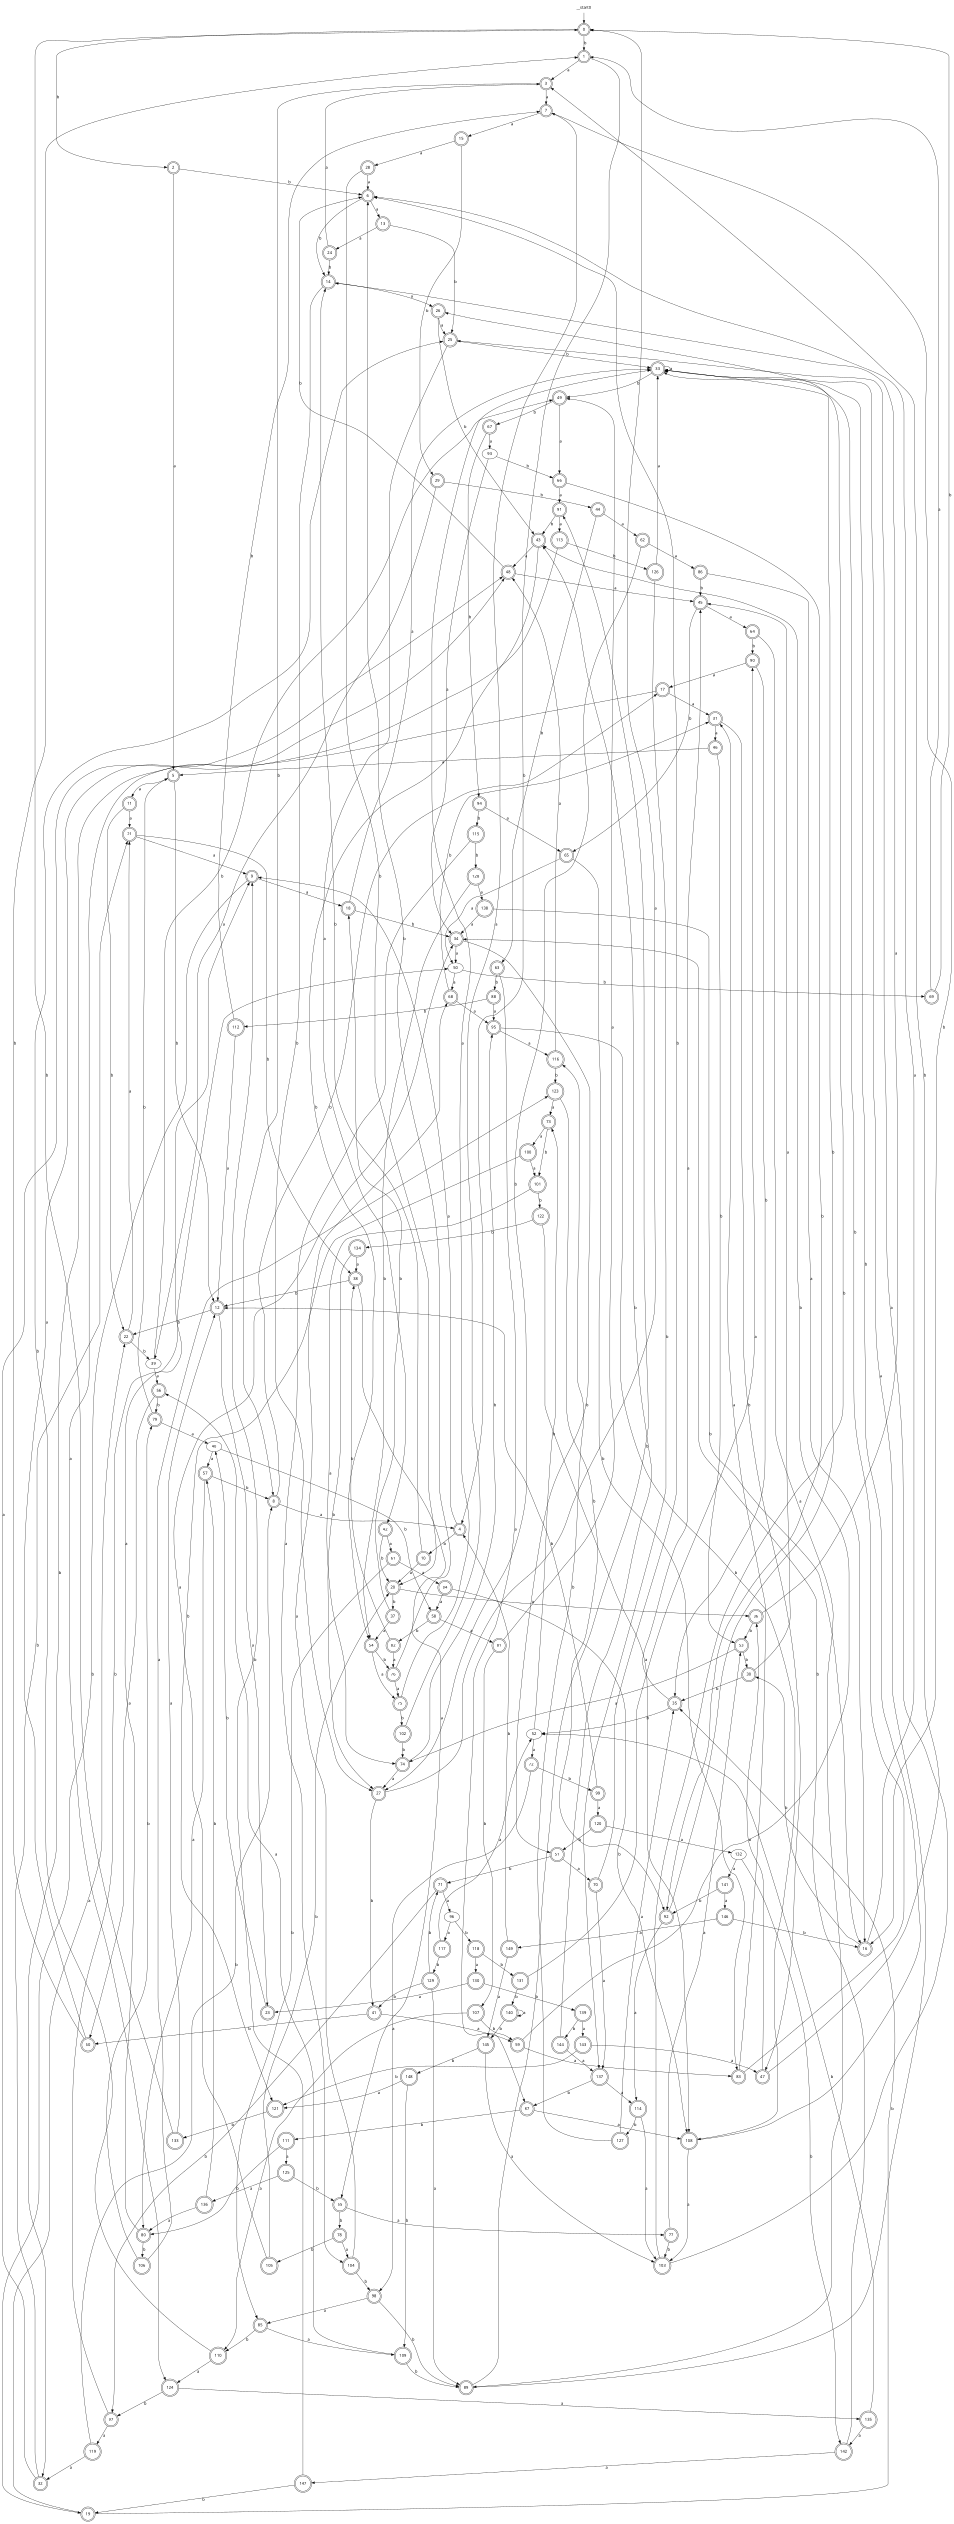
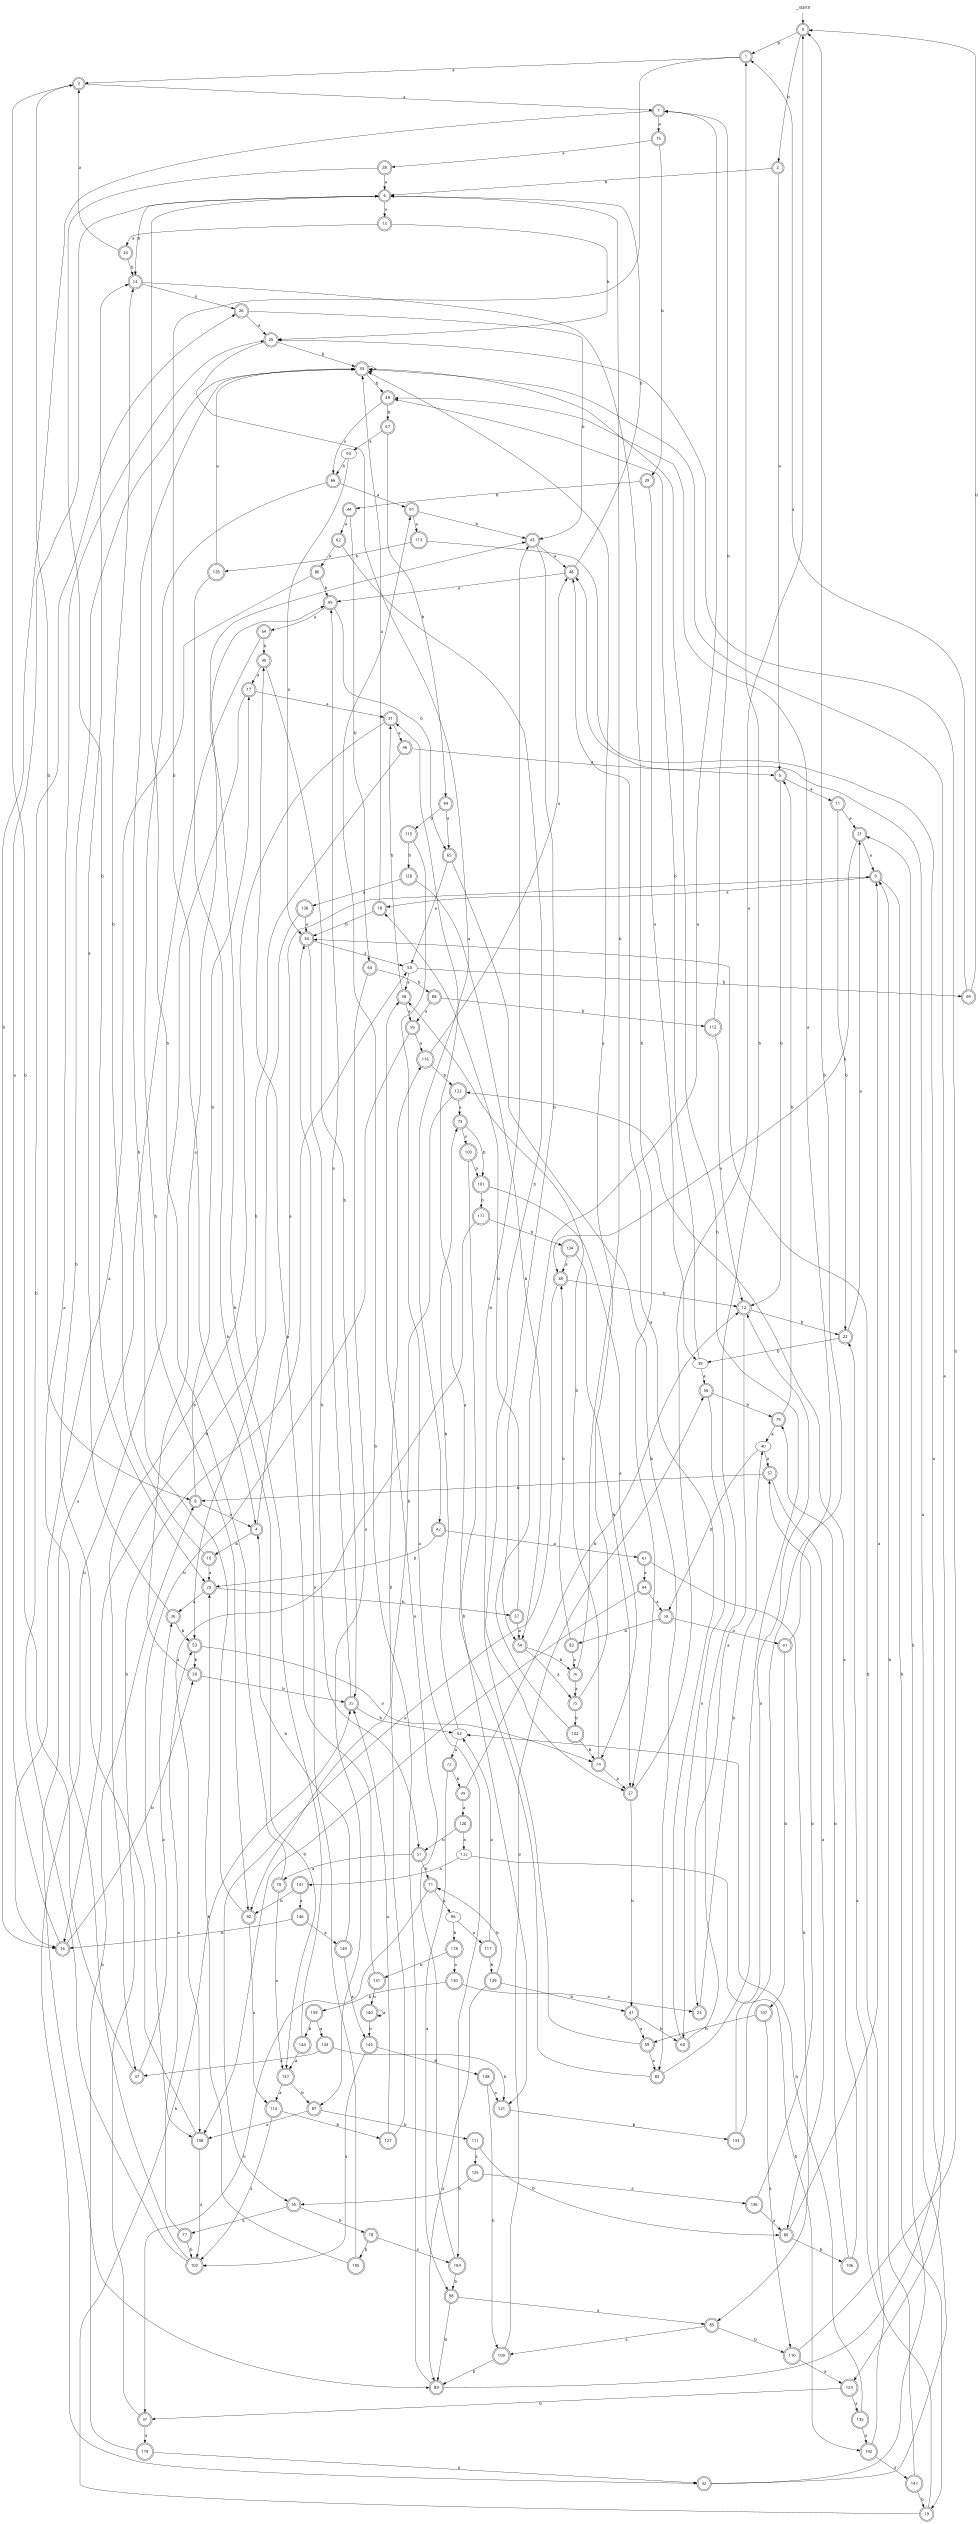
  digraph {
    fontname="Noto Sans"
    node [fontname="Noto Sans" shape=doublecircle]
    edge [fontname="Noto Sans"]
    __start0 [shape=none]
    0
    1
    2
    3
    4
    5
    6
    7
    8
    9
    10
    11
    12
    13
    14
    15
    16
    17
    18
    19
    20
    21
    22
    23
    24
    25
    26
    27
    28
    29
    30
    31
    32
    33
    34
    35
    36
    37
    38
    39 [shape=""]
    40 [shape=""]
    42
    43
    41
    44
    45
    46
    47
    48
    49
    50 [shape=""]
    51
    52 [shape=""]
    53
    54
    55
    56
    57
    58
    59
    60
    61
    62
    63
    64
    65
    66
    67
    68
    69
    70
    71
    72
    73
    74
    75
    76
    77
    78
    79
    80
    81
    82
    83
    84
    85
    86
    87
    88
    89
    90
    91
    92
    93 [shape=""]
    94
    95
    137
    96 [shape=""]
    97
    98
    99
    100
    101
    102
    103
    104
    105
    106
    107
    108
    109
    110
    111
    112
    113
    114
    115
    116
    117
    118
    119
    120
    121
    122
    123
    124
    125
    126
    127
    128
    129
    130
    131
    132 [shape=""]
    133
    134
    135
    136
    138
    139
    140
    141
    142
    143
    144
    145
    146
    147
    148
    149
    __start0 -> 0
    0 -> 1 [label=b]
    0 -> 2 [label=b]
    1 -> 3 [label=a]
    1 -> 4 [label=b]
    2 -> 5 [label=a]
    2 -> 6 [label=b]
    3 -> 7 [label=a]
    3 -> 8 [label=b]
    4 -> 9 [label=a]
    4 -> 10 [label=b]
    5 -> 11 [label=a]
    5 -> 12 [label=b]
    6 -> 13 [label=a]
    6 -> 14 [label=b]
    7 -> 15 [label=a]
    7 -> 16 [label=b]
    8 -> 4 [label=a]
    8 -> 17 [label=b]
    9 -> 18 [label=a]
    9 -> 19 [label=b]
    10 -> 14 [label=b]
    10 -> 20 [label=a]
    11 -> 21 [label=a]
    11 -> 22 [label=b]
    12 -> 22 [label=b]
    12 -> 23 [label=a]
    13 -> 24 [label=a]
    13 -> 25 [label=b]
    14 -> 26 [label=a]
    14 -> 27 [label=b]
    15 -> 28 [label=a]
    15 -> 29 [label=b]
    16 -> 6 [label=a]
    16 -> 30 [label=b]
    17 -> 31 [label=a]
    17 -> 32 [label=b]
    18 -> 33 [label=a]
    18 -> 34 [label=b]
    19 -> 22 [label=a]
    19 -> 35 [label=b]
    20 -> 36 [label=a]
    20 -> 37 [label=b]
    21 -> 9 [label=a]
    21 -> 38 [label=b]
    22 -> 21 [label=a]
    22 -> 39 [label=b]
    23 -> 40 [label=b]
    24 -> 3 [label=a]
    24 -> 14 [label=b]
    25 -> 33 [label=b]
    25 -> 42 [label=a]
    26 -> 25 [label=a]
    26 -> 43 [label=b]
    27 -> 0 [label=a]
    27 -> 41 [label=b]
    28 -> 6 [label=a]
    28 -> 20 [label=b]
    29 -> 39 [label=a]
    29 -> 44 [label=b]
    30 -> 35 [label=b]
    30 -> 45 [label=a]
    31 -> 46 [label=a]
    31 -> 47 [label=b]
    32 -> 21 [label=b]
    32 -> 48 [label=a]
    33 -> 33 [label=a]
    33 -> 49 [label=b]
    34 -> 50 [label=a]
    34 -> 51 [label=b]
    35 -> 45 [label=a]
    35 -> 52 [label=b]
    36 -> 14 [label=a]
    36 -> 53 [label=b]
    37 -> 18 [label=b]
    37 -> 54 [label=a]
    38 -> 12 [label=b]
    38 -> 55 [label=a]
    39 -> 49 [label=b]
    39 -> 56 [label=a]
    40 -> 57 [label=a]
    40 -> 58 [label=b]
    42 -> 20 [label=b]
    42 -> 61 [label=a]
    43 -> 48 [label=a]
    43 -> 54 [label=b]
    41 -> 59 [label=a]
    41 -> 60 [label=b]
    44 -> 62 [label=a]
    44 -> 63 [label=b]
    45 -> 64 [label=a]
    45 -> 65 [label=b]
    46 -> 5 [label=a]
    46 -> 53 [label=b]
    47 -> 3 [label=b]
    47 -> 36 [label=a]
    48 -> 6 [label=b]
    48 -> 45 [label=a]
    49 -> 66 [label=a]
    49 -> 67 [label=b]
    50 -> 68 [label=a]
    50 -> 69 [label=b]
    51 -> 70 [label=a]
    51 -> 71 [label=b]
    52 -> 72 [label=a]
    52 -> 73 [label=b]
    53 -> 30 [label=b]
    53 -> 74 [label=a]
    54 -> 75 [label=a]
    54 -> 76 [label=b]
    55 -> 77 [label=a]
    55 -> 78 [label=b]
    56 -> 60 [label=a]
    56 -> 79 [label=b]
    57 -> 8 [label=b]
    57 -> 80 [label=a]
    58 -> 81 [label=a]
    58 -> 82 [label=b]
    59 -> 43 [label=b]
    59 -> 83 [label=a]
    60 -> 1 [label=b]
    60 -> 48 [label=a]
    61 -> 84 [label=a]
    61 -> 85 [label=b]
    62 -> 27 [label=b]
    62 -> 86 [label=a]
    63 -> 87 [label=a]
    63 -> 88 [label=b]
    64 -> 89 [label=a]
    64 -> 90 [label=b]
    65 -> 50 [label=a]
    65 -> 83 [label=b]
    66 -> 91 [label=a]
    66 -> 92 [label=b]
    67 -> 93 [label=a]
    67 -> 94 [label=b]
    68 -> 31 [label=b]
    68 -> 95 [label=a]
    69 -> 0 [label=b]
    69 -> 1 [label=a]
    70 -> 6 [label=b]
    70 -> 137 [label=a]
    71 -> 96 [label=a]
    71 -> 97 [label=b]
    72 -> 98 [label=a]
    72 -> 99 [label=b]
    73 -> 100 [label=a]
    73 -> 101 [label=b]
    74 -> 27 [label=a]
-   74 -> 95 [label=b]
+   74 -> 68 [label=b]
    75 -> 33 [label=a]
    75 -> 102 [label=b]
    76 -> 6 [label=b]
    76 -> 75 [label=a]
    77 -> 53 [label=a]
    77 -> 103 [label=b]
    78 -> 104 [label=a]
    78 -> 105 [label=b]
    79 -> 5 [label=b]
    79 -> 40 [label=a]
    80 -> 9 [label=a]
    80 -> 106 [label=b]
    81 -> 49 [label=a]
    81 -> 107 [label=b]
    82 -> 38 [label=b]
    82 -> 76 [label=a]
    83 -> 31 [label=a]
    83 -> 33 [label=b]
    84 -> 58 [label=a]
    84 -> 108 [label=b]
    85 -> 109 [label=a]
    85 -> 110 [label=b]
    86 -> 16 [label=a]
    86 -> 45 [label=b]
    87 -> 108 [label=a]
    87 -> 111 [label=b]
    88 -> 95 [label=a]
    88 -> 112 [label=b]
    89 -> 33 [label=a]
    89 -> 91 [label=b]
    90 -> 17 [label=a]
    90 -> 35 [label=b]
    91 -> 43 [label=b]
    91 -> 113 [label=a]
    92 -> 33 [label=b]
    92 -> 114 [label=a]
    93 -> 34 [label=a]
    93 -> 66 [label=b]
    94 -> 65 [label=a]
    94 -> 115 [label=b]
    95 -> 108 [label=b]
    95 -> 116 [label=a]
    137 -> 87 [label=b]
    137 -> 114 [label=a]
    96 -> 117 [label=a]
    96 -> 118 [label=b]
    97 -> 50 [label=b]
    97 -> 119 [label=a]
    98 -> 85 [label=a]
    98 -> 89 [label=b]
    99 -> 12 [label=b]
    99 -> 120 [label=a]
    100 -> 101 [label=a]
    100 -> 121 [label=b]
    101 -> 74 [label=a]
    101 -> 122 [label=b]
    102 -> 7 [label=a]
    102 -> 74 [label=b]
    103 -> 25 [label=a]
    103 -> 26 [label=b]
    104 -> 68 [label=a]
    104 -> 98 [label=b]
    105 -> 20 [label=b]
    105 -> 34 [label=a]
    106 -> 79 [label=b]
    106 -> 123 [label=a]
    107 -> 59 [label=b]
    107 -> 110 [label=a]
    108 -> 33 [label=b]
    108 -> 103 [label=a]
    109 -> 56 [label=a]
    109 -> 89 [label=b]
    110 -> 25 [label=b]
    110 -> 124 [label=a]
    111 -> 80 [label=b]
    111 -> 125 [label=a]
    112 -> 7 [label=b]
    112 -> 12 [label=a]
    113 -> 124 [label=a]
    113 -> 126 [label=b]
    114 -> 103 [label=a]
    114 -> 127 [label=b]
    115 -> 104 [label=a]
    115 -> 128 [label=b]
    116 -> 48 [label=a]
    116 -> 123 [label=b]
    117 -> 52 [label=a]
    117 -> 129 [label=b]
    118 -> 130 [label=a]
    118 -> 131 [label=b]
    119 -> 8 [label=b]
    119 -> 32 [label=a]
    120 -> 51 [label=b]
    120 -> 132 [label=a]
    121 -> 133 [label=b]
    122 -> 108 [label=a]
    122 -> 134 [label=b]
    123 -> 73 [label=a]
    123 -> 92 [label=b]
    124 -> 97 [label=b]
    124 -> 135 [label=a]
    125 -> 55 [label=b]
    125 -> 136 [label=a]
    126 -> 33 [label=a]
    126 -> 137 [label=b]
    127 -> 35 [label=a]
    127 -> 116 [label=b]
    128 -> 54 [label=b]
    128 -> 138 [label=a]
    129 -> 41 [label=b]
    129 -> 71 [label=b]
    129 -> 89 [label=a]
    130 -> 23 [label=a]
    130 -> 139 [label=b]
    131 -> 90 [label=a]
    131 -> 140 [label=b]
    132 -> 141 [label=a]
    132 -> 142 [label=b]
    133 -> 0 [label=b]
    133 -> 12 [label=a]
    134 -> 27 [label=b]
    134 -> 38 [label=a]
    135 -> 52 [label=b]
    135 -> 142 [label=a]
    136 -> 57 [label=b]
    136 -> 80 [label=a]
    138 -> 16 [label=b]
    138 -> 34 [label=a]
    139 -> 143 [label=a]
    139 -> 144 [label=b]
    140 -> 140 [label=a]
    140 -> 145 [label=b]
    141 -> 92 [label=b]
    141 -> 146 [label=a]
    142 -> 34 [label=b]
    142 -> 147 [label=a]
    143 -> 47 [label=a]
    143 -> 121 [label=b]
    144 -> 43 [label=b]
    144 -> 137 [label=a]
    145 -> 103 [label=a]
    145 -> 148 [label=b]
    146 -> 16 [label=b]
    146 -> 149 [label=a]
    147 -> 9 [label=b]
    147 -> 19 [label=b]
    148 -> 109 [label=b]
    148 -> 121 [label=a]
    149 -> 4 [label=b]
    149 -> 145 [label=a]
  }
